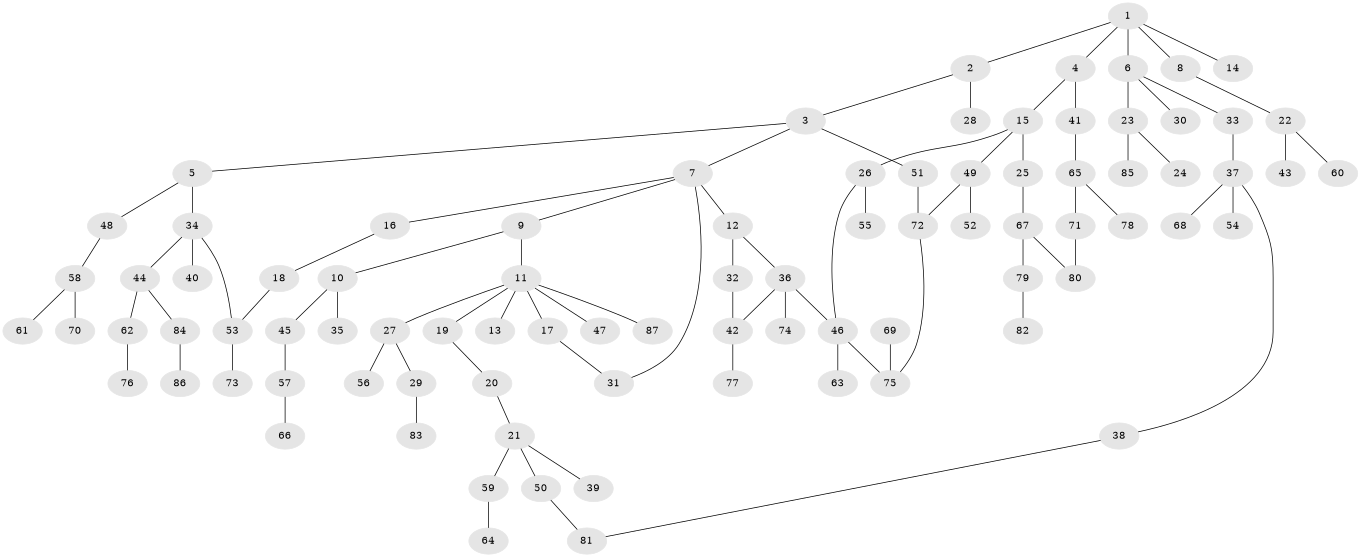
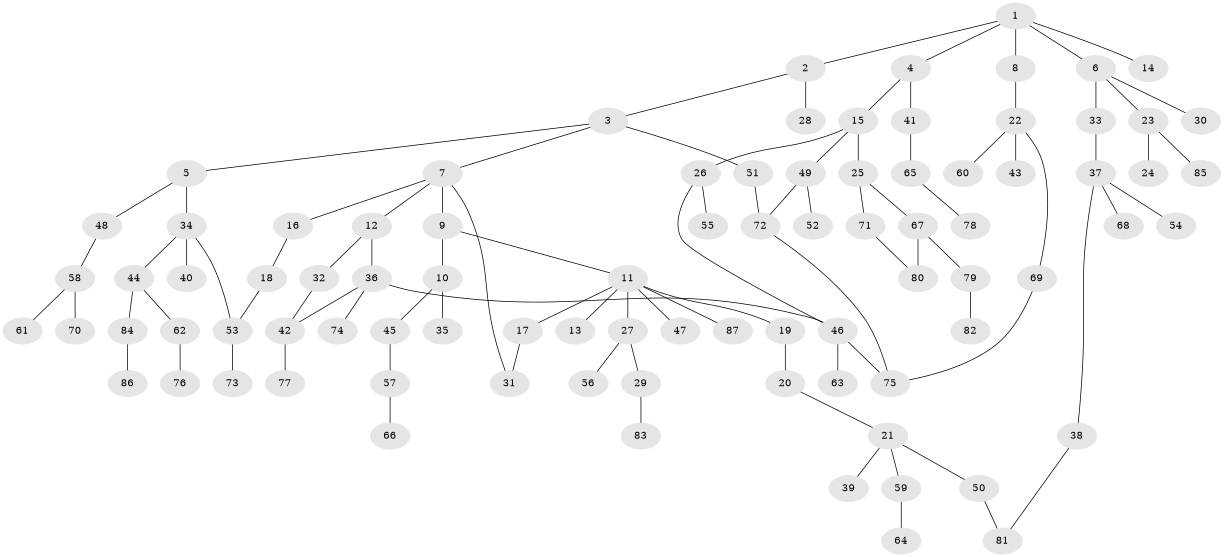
  graph {
    node [color=gray90 style=filled]
    1
    2
    4
    6
    8
    14
    3
    28
    15
    41
    23
    30
    33
    22
    5
    7
    51
    34
    48
    9
    12
    16
    31
    72
    25
    26
    49
    65
    53
    40
    44
    58
    24
    85
    37
    10
    11
    36
    32
    18
    46
    42
    74
    43
    60
    69
    35
    45
    13
    17
    19
    27
    47
    87
    57
    20
    29
    56
    67
    71
    55
    52
    73
    21
    39
    50
    59
    81
    64
    75
    79
    80
    63
    83
    77
    38
    54
    68
    62
    84
    78
    76
    86
    66
    61
    70
    82
    1 -- 2
    1 -- 4
    1 -- 6
    1 -- 8
    1 -- 14
    2 -- 3
    2 -- 28
    4 -- 15
    4 -- 41
    6 -- 23
    6 -- 30
    6 -- 33
    8 -- 22
    3 -- 5
    3 -- 7
    3 -- 51
    15 -- 25
    15 -- 26
    15 -- 49
    41 -- 65
    23 -- 24
    23 -- 85
    33 -- 37
    22 -- 43
    22 -- 60
+   22 -- 69
    5 -- 34
    5 -- 48
    7 -- 9
    7 -- 12
    7 -- 16
    7 -- 31
    51 -- 72
    34 -- 53
    34 -- 40
    34 -- 44
    48 -- 58
    9 -- 10
    9 -- 11
    12 -- 36
    12 -- 32
    16 -- 18
    72 -- 75
    25 -- 67
-   65 -- 71
+   25 -- 71
    26 -- 46
    26 -- 55
    49 -- 72
    49 -- 52
    65 -- 78
    53 -- 73
    44 -- 62
    44 -- 84
    58 -- 61
    58 -- 70
    37 -- 38
    37 -- 54
    37 -- 68
    10 -- 35
    10 -- 45
    11 -- 13
    11 -- 17
    11 -- 19
    11 -- 27
    11 -- 47
    11 -- 87
    36 -- 46
    36 -- 42
    36 -- 74
    32 -- 42
    18 -- 53
    46 -- 75
    46 -- 63
    42 -- 77
    69 -- 75
    45 -- 57
    17 -- 31
    19 -- 20
    27 -- 29
    27 -- 56
    57 -- 66
    20 -- 21
    29 -- 83
    67 -- 79
    67 -- 80
    71 -- 80
    21 -- 39
    21 -- 50
    21 -- 59
    50 -- 81
    59 -- 64
    79 -- 82
    38 -- 81
    62 -- 76
    84 -- 86
  }
